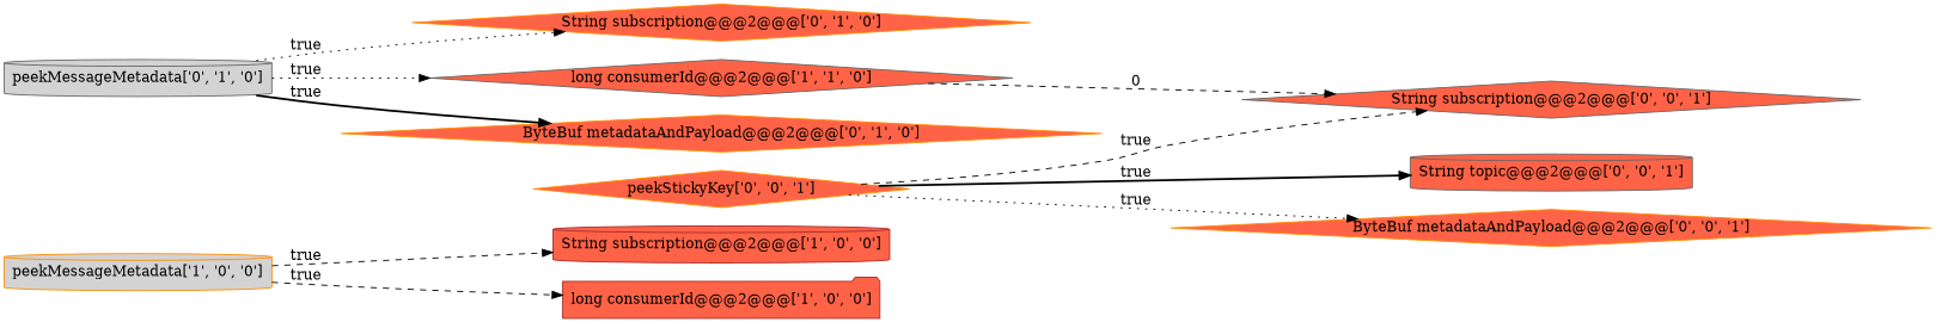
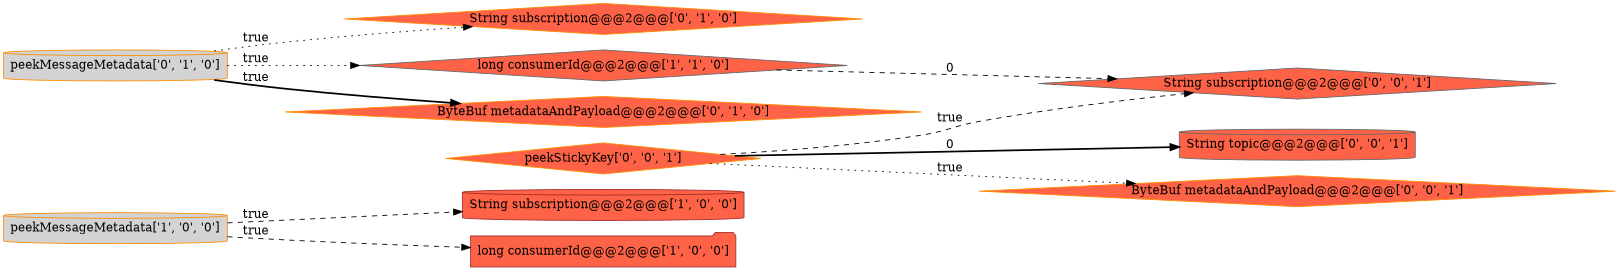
  digraph {
    rankdir=LR
    node [color=darkorange fillcolor=tomato shape=diamond style=filled]
    edge [style=dashed]
    n1 [color=brown label="String subscription@@@2@@@['1', '0', '0']" shape=cylinder]
-   n2 [color=gray40 fillcolor=lightgray label="peekMessageMetadata['0', '1', '0']" shape=cylinder]
+   n2 [fillcolor=lightgray label="peekMessageMetadata['0', '1', '0']" shape=cylinder]
    n3 [label="String subscription@@@2@@@['0', '1', '0']"]
    n4 [color=gray40 label="long consumerId@@@2@@@['1', '1', '0']"]
    n5 [label="ByteBuf metadataAndPayload@@@2@@@['0', '1', '0']"]
    n6 [color=gray40 label="String subscription@@@2@@@['0', '0', '1']"]
    n7 [fillcolor=lightgray label="peekMessageMetadata['1', '0', '0']" shape=cylinder]
    n8 [color=brown label="long consumerId@@@2@@@['1', '0', '0']" shape=folder]
    n9 [color=gray40 label="String topic@@@2@@@['0', '0', '1']" shape=cylinder]
    n10 [label="peekStickyKey['0', '0', '1']"]
    n11 [label="ByteBuf metadataAndPayload@@@2@@@['0', '0', '1']"]
    n2 -> n3 [label=true style=dotted]
    n2 -> n4 [label=true style=dotted]
    n2 -> n5 [label=true style=bold]
    n4 -> n6 [label=0]
    n7 -> n1 [label=true]
    n7 -> n8 [label=true]
    n10 -> n6 [label=true]
-   n10 -> n9 [label=true style=bold]
+   n10 -> n9 [label=0 style=bold]
    n10 -> n11 [label=true style=dotted]
  }
